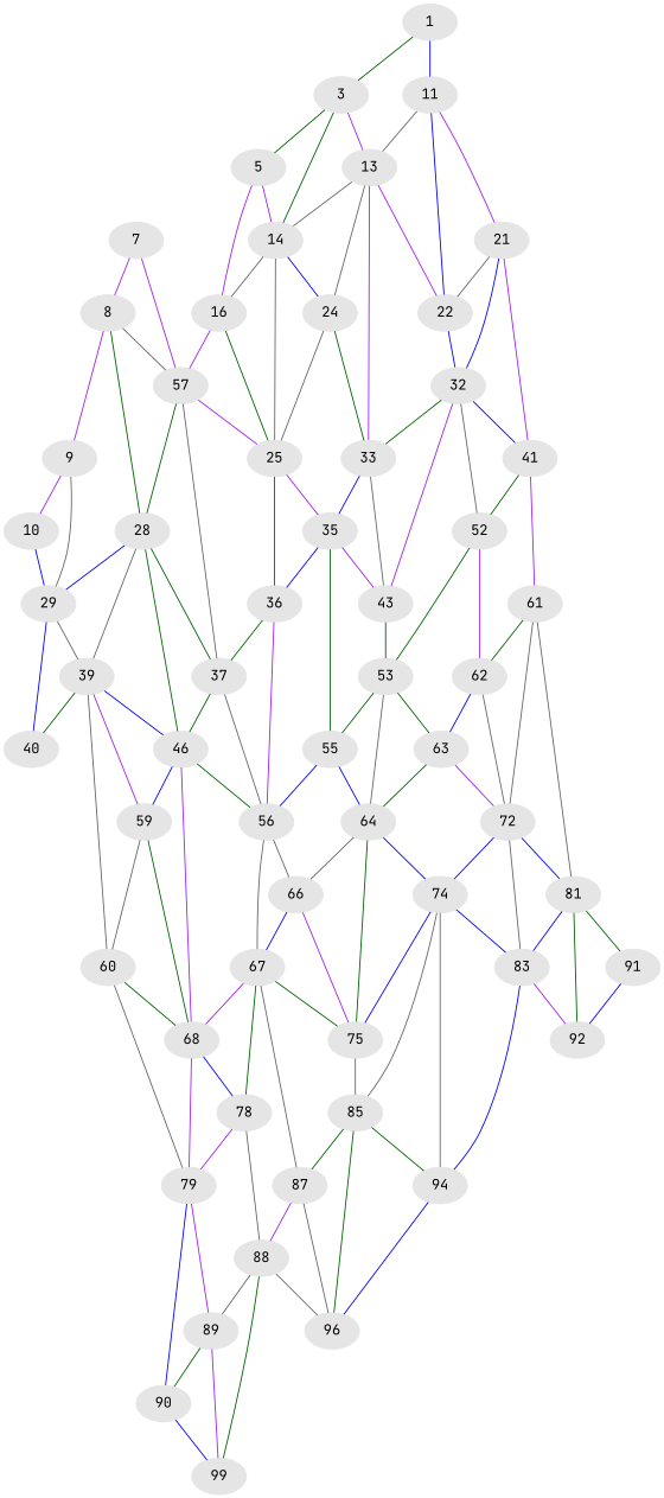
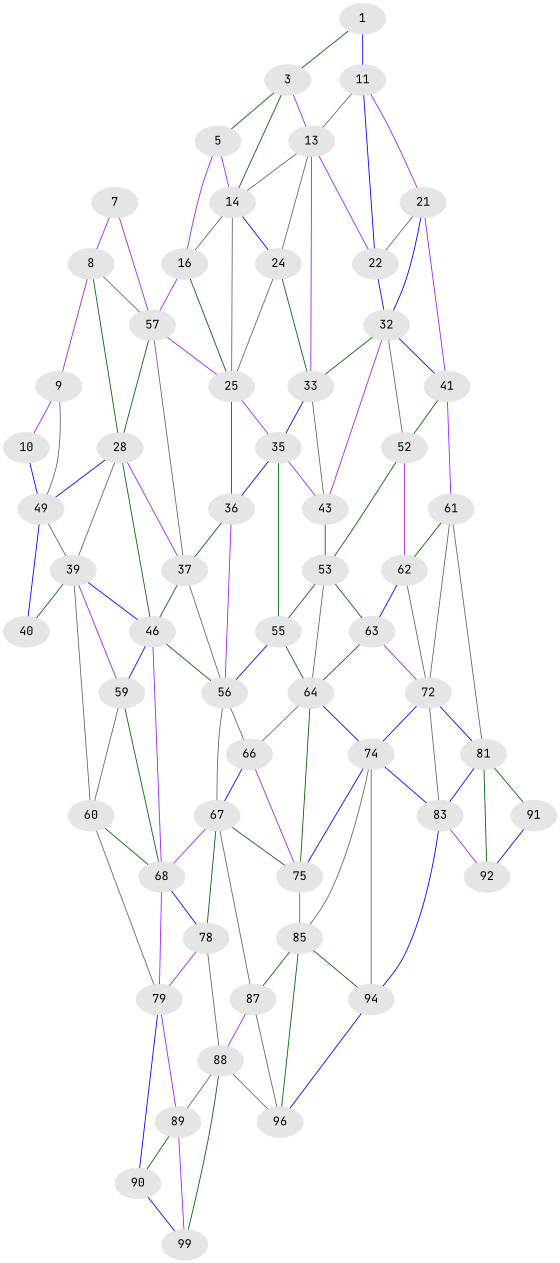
  graph {
    fontname="JetBrains Mono"
    node [color=gray90 fontname="JetBrains Mono" style=filled]
    edge [color=darkgreen fontname="JetBrains Mono"]
    1 [super="+2"]
    3 [super="+4"]
    11 [super="+12"]
    5 [super="+6"]
    13 [super="+23"]
    14 [super="+15"]
    21 [super="+31"]
    22
    16
    24
    33 [super="+34"]
    25 [super="+26"]
    8 [super="+18"]
    7
    n15 [label=57 super="+27"]
    9 [super="+19"]
    28 [super="+38"]
    37 [super="+47"]
    10 [super="+20"]
-   29 [super="+30"]
+   29 [super="+30" label=49]
    39 [super="+49"]
    n22 [label=46 super="+58"]
    40 [super="+50"]
    32 [super="+42"]
    41 [super="+51"]
    35 [super="+45"]
    43 [super="+44"]
    36 [super="+46"]
    56 [super="+57"]
    52
    61 [super="+71"]
    55
    59
    60 [super="+70"]
    68 [super="+69"]
    53 [super="+54"]
    62
    64 [super="+65"]
    66
    67 [super="+77"]
    79 [super="+80"]
    72 [super="+73"]
    81 [super="+82"]
    63
    78
    74 [super="+84"]
    75 [super="+76"]
    87
    89
    90
    83 [super="+93"]
    91
    92
    85 [super="+86"]
    94 [super="+95"]
    88 [super="+98"]
    96 [super="+97"]
    99 [super="+100"]
    1 -- 3
    1 -- 11 [color=blue weight=2]
    3 -- 5
    3 -- 13 [color=purple]
    3 -- 14
    11 -- 13 [color=gray40]
    11 -- 21 [color=purple]
    11 -- 22 [color=blue]
    5 -- 14 [color=purple]
    5 -- 16 [color=purple]
    13 -- 14 [color=gray40]
    13 -- 22 [color=purple]
    13 -- 24 [color=gray40]
    13 -- 33 [color=purple]
    14 -- 16 [color=gray40]
    14 -- 24 [color=blue]
    14 -- 25 [color=gray40]
    21 -- 22 [color=gray40]
    21 -- 32 [color=blue]
    21 -- 41 [color=purple]
    22 -- 32 [color=blue]
    16 -- 25
    16 -- n15 [color=purple]
    24 -- 33
    24 -- 25 [color=gray40]
    33 -- 35 [color=blue]
    33 -- 43 [color=gray40 weight=2]
    25 -- 35 [color=purple]
    25 -- 36
    8 -- n15 [color=gray40]
    8 -- 9 [color=purple weight=2]
    8 -- 28
    7 -- 8 [color=purple]
    7 -- n15 [color=purple]
    n15 -- 25 [color=purple]
    n15 -- 28
    n15 -- 37 [color=gray40]
    9 -- 10 [color=purple weight=2]
    9 -- 29 [color=gray40]
-   28 -- 37
+   28 -- 37 [color=purple]
    28 -- 29 [color=blue]
    28 -- 39 [color=gray40]
    28 -- n22
    37 -- n22
    37 -- 56 [color=gray40]
    10 -- 29 [color=blue]
    29 -- 39 [color=gray40]
    29 -- 40 [color=blue]
    39 -- n22 [color=blue]
    39 -- 40 [weight=2]
    39 -- 59 [color=purple]
    39 -- 60 [color=gray40]
    n22 -- 56
    n22 -- 59 [color=blue]
    n22 -- 68 [color=purple]
    32 -- 33
    32 -- 41 [color=blue]
    32 -- 43 [color=purple]
    32 -- 52 [color=gray40]
    41 -- 52
    41 -- 61 [color=purple]
    35 -- 43 [color=purple]
    35 -- 36 [color=blue weight=2]
    35 -- 55
    43 -- 53 [weight=2]
    36 -- 37 [weight=2]
    36 -- 56 [color=purple]
    56 -- 66 [color=gray40]
    56 -- 67 [color=gray40]
    52 -- 53
    52 -- 62 [color=purple]
    61 -- 62
    61 -- 72 [color=gray40]
    61 -- 81 [color=gray40]
    55 -- 56 [color=blue]
-   55 -- 64 [color=blue]
+   55 -- 64
    59 -- 60 [color=gray40]
    59 -- 68
    60 -- 68
    60 -- 79 [color=gray40]
    68 -- 79 [color=purple]
    68 -- 78 [color=blue]
    53 -- 55
    53 -- 64 [color=gray40]
    53 -- 63
    62 -- 72 [color=gray40]
    62 -- 63 [color=blue]
    64 -- 66 [color=gray40]
    64 -- 74 [color=blue]
    64 -- 75
    66 -- 67 [color=blue]
    66 -- 75 [color=purple]
    67 -- 68 [color=purple]
    67 -- 78
    67 -- 75
    67 -- 87 [color=gray40]
    79 -- 89 [color=purple]
    79 -- 90 [color=blue]
    72 -- 81 [color=blue]
    72 -- 74 [color=blue]
    72 -- 83 [color=gray40]
    81 -- 83 [color=blue]
    81 -- 91
    81 -- 92
    63 -- 64
    63 -- 72 [color=purple]
    78 -- 79 [color=purple]
    78 -- 88 [color=gray40]
    74 -- 75 [color=blue]
    74 -- 83 [color=blue]
    74 -- 85 [color=gray40]
    74 -- 94 [color=gray40]
    75 -- 85 [color=gray40 weight=2]
    87 -- 88 [color=purple]
    87 -- 96 [color=gray40]
    89 -- 90
    89 -- 99 [color=purple]
    90 -- 99 [color=blue]
    83 -- 92 [color=purple]
    83 -- 94 [color=blue]
    91 -- 92 [color=blue]
    85 -- 87
    85 -- 94
    85 -- 96
    94 -- 96 [color=blue]
    88 -- 89 [color=gray40]
    88 -- 96 [color=gray40]
    88 -- 99
  }
